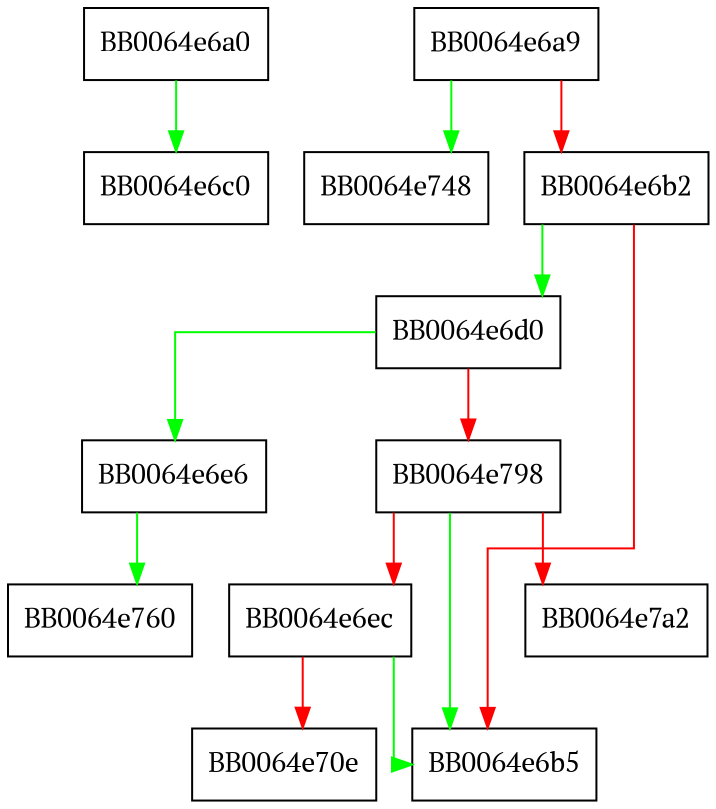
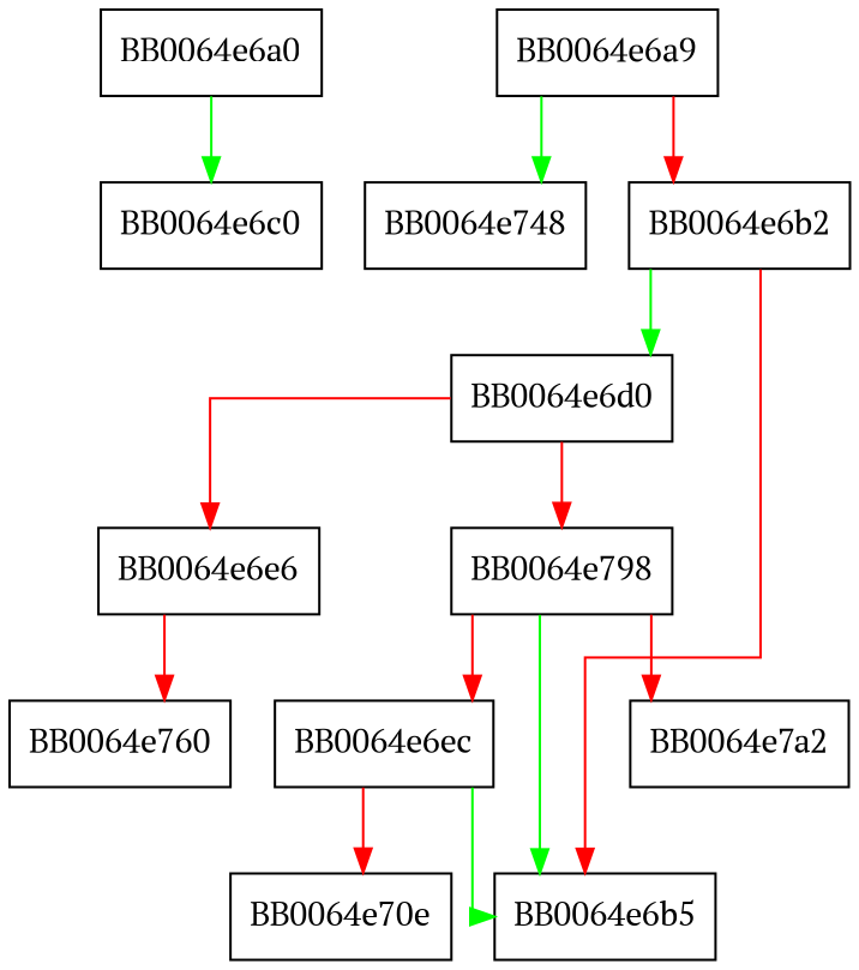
  digraph {
    fontname="PT Serif"
    splines=ortho
    node [fontname="PT Serif" shape=box]
    edge [color=red fontname="PT Serif"]
    BB0064e6a0
    BB0064e6c0
    BB0064e6a9
    BB0064e748
    BB0064e6b2
    BB0064e6d0
    n7 [label=BB0064e6b5]
    BB0064e798
    BB0064e6e6
    BB0064e7a2
    BB0064e6ec
    BB0064e760
    BB0064e70e
    BB0064e6a0 -> BB0064e6c0 [color=green]
    BB0064e6a9 -> BB0064e748 [color=green]
    BB0064e6a9 -> BB0064e6b2
    BB0064e6b2 -> BB0064e6d0 [color=green]
    BB0064e6b2 -> n7
    BB0064e6d0 -> BB0064e798
-   BB0064e6d0 -> BB0064e6e6 [color=green]
+   BB0064e6d0 -> BB0064e6e6
    BB0064e798 -> n7 [color=green]
    BB0064e798 -> BB0064e7a2
    BB0064e798 -> BB0064e6ec
-   BB0064e6e6 -> BB0064e760 [color=green]
+   BB0064e6e6 -> BB0064e760
    BB0064e6ec -> n7 [color=green]
    BB0064e6ec -> BB0064e70e
  }
